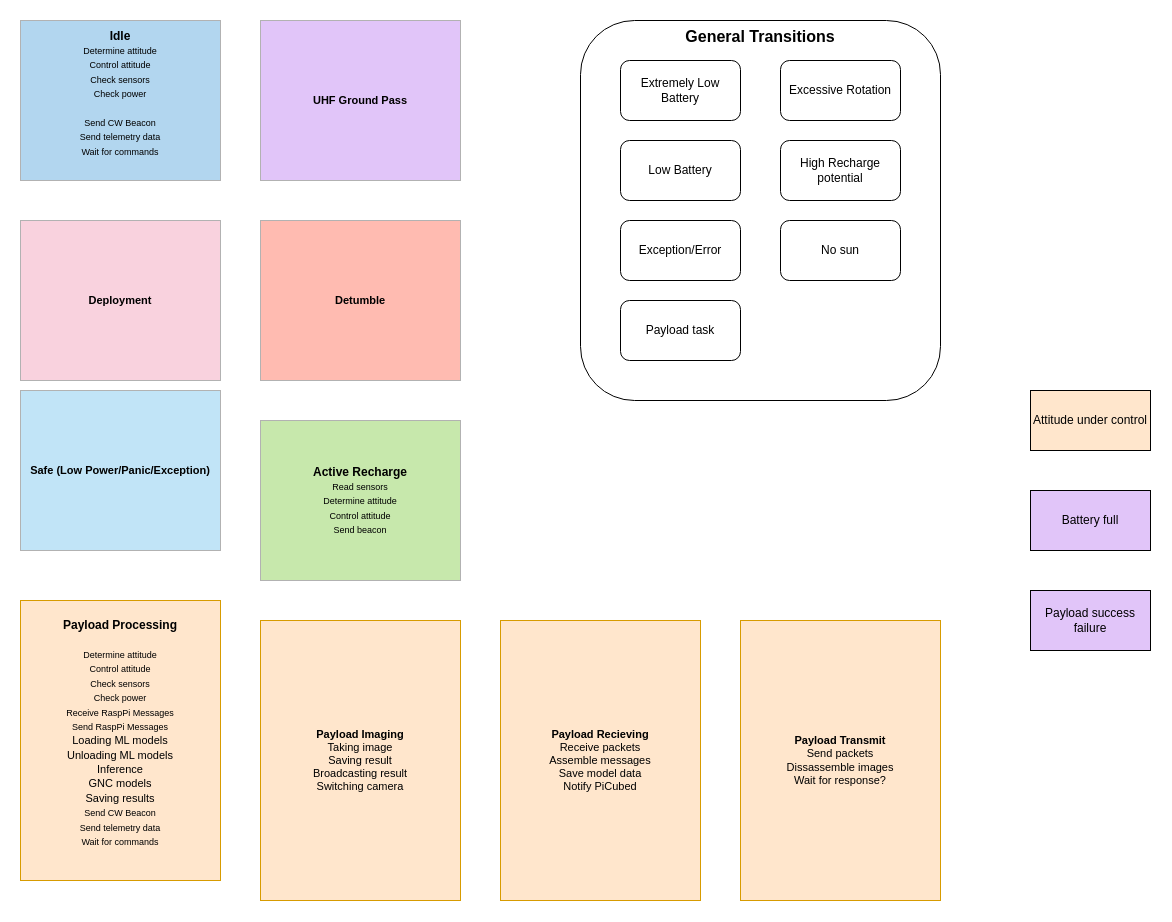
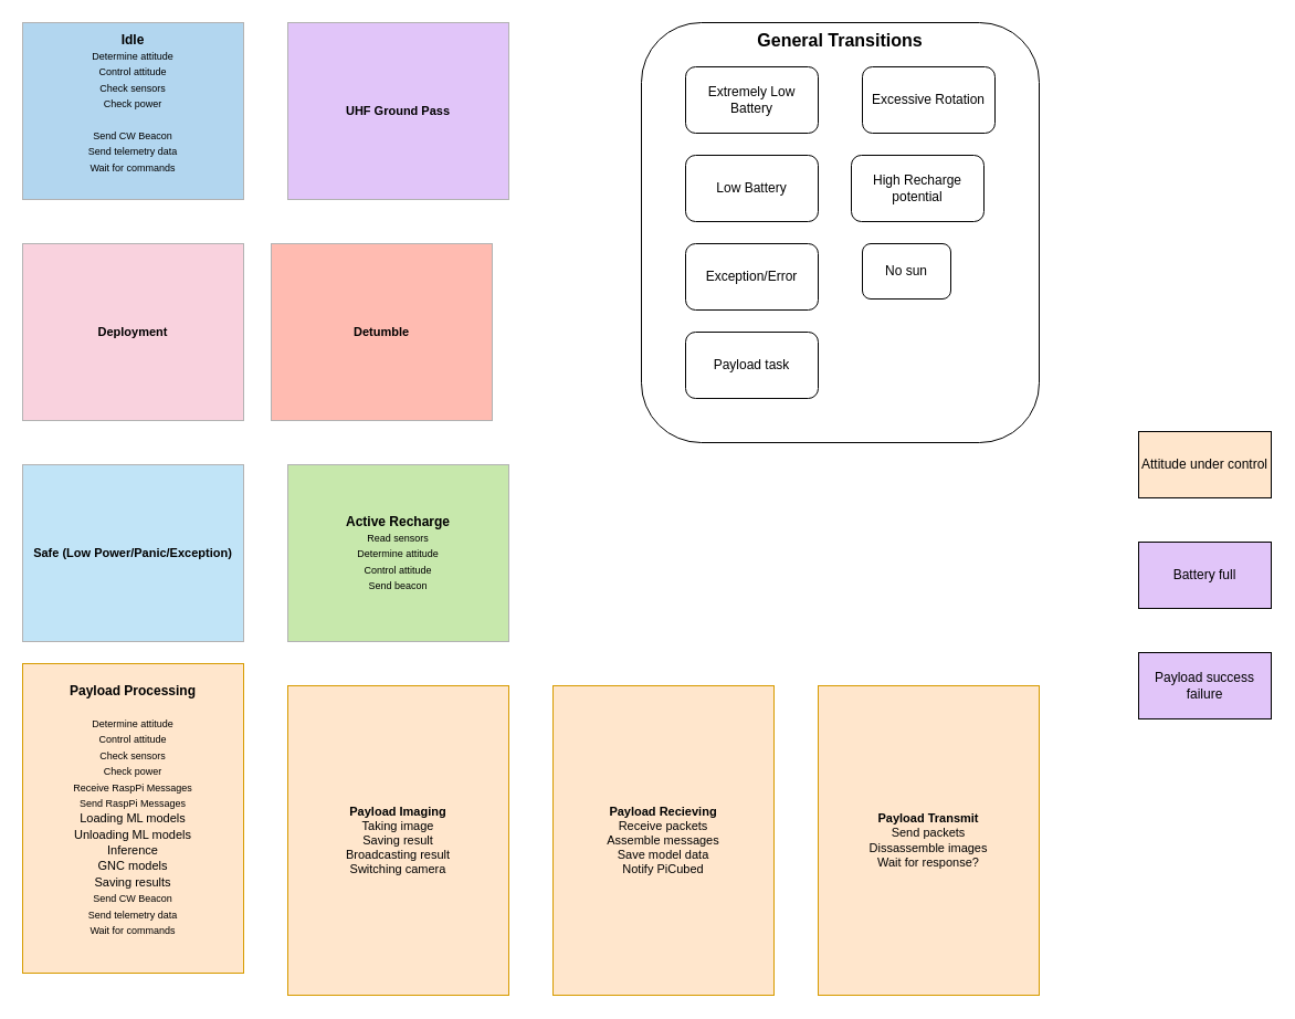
  <mxCell id="0" />
  <mxCell id="1" parent="0" />
  <mxCell id="2" value="&lt;font style=&quot;font-size: 16px&quot;&gt;&lt;b&gt;General Transitions&lt;/b&gt;&lt;/font&gt;" style="rounded=1;whiteSpace=wrap;html=1;horizontal=1;align=center;verticalAlign=top;fillColor=none;fontSize=16;" vertex="1" parent="1"><mxGeometry x="580" y="20" width="360" height="380" as="geometry" /></mxCell>
  <mxCell id="3" value="&lt;b&gt;Payload Imaging&lt;br&gt;&lt;/b&gt;Taking image&lt;br&gt;Saving result&lt;br&gt;Broadcasting result&lt;br&gt;Switching camera&lt;b&gt;&lt;br&gt;&lt;/b&gt;" style="rounded=0;whiteSpace=wrap;html=1;fontSize=11;strokeColor=#d79b00;fillColor=#ffe6cc;" parent="1" vertex="1"><mxGeometry x="260" y="620" width="200" height="280" as="geometry" /></mxCell>
  <mxCell id="4" value="&lt;b&gt;Payload Recieving&lt;br&gt;&lt;/b&gt;Receive packets&lt;br&gt;Assemble messages&lt;br&gt;Save model data&lt;br&gt;Notify PiCubed&lt;b&gt;&lt;br&gt;&lt;/b&gt;" style="rounded=0;whiteSpace=wrap;html=1;fontSize=11;strokeColor=#d79b00;fillColor=#ffe6cc;" parent="1" vertex="1"><mxGeometry x="500" y="620" width="200" height="280" as="geometry" /></mxCell>
  <mxCell id="5" value="&lt;b&gt;Payload Transmit&lt;br&gt;&lt;/b&gt;Send packets&lt;br&gt;Dissassemble images&lt;br&gt;Wait for response?&lt;b&gt;&lt;br&gt;&lt;/b&gt;" style="rounded=0;whiteSpace=wrap;html=1;fontSize=11;strokeColor=#d79b00;fillColor=#ffe6cc;" parent="1" vertex="1"><mxGeometry x="740" y="620" width="200" height="280" as="geometry" /></mxCell>
  <mxCell id="6" value="Extremely Low Battery" style="rounded=1;whiteSpace=wrap;html=1;" vertex="1" parent="1"><mxGeometry x="620" y="60" width="120" height="60" as="geometry" /></mxCell>
  <mxCell id="7" value="Low Battery" style="rounded=1;whiteSpace=wrap;html=1;" vertex="1" parent="1"><mxGeometry x="620" y="140" width="120" height="60" as="geometry" /></mxCell>
  <mxCell id="8" value="Exception/Error" style="rounded=1;whiteSpace=wrap;html=1;" vertex="1" parent="1"><mxGeometry x="620" y="220" width="120" height="60" as="geometry" /></mxCell>
  <mxCell id="9" value="Payload task" style="rounded=1;whiteSpace=wrap;html=1;" vertex="1" parent="1"><mxGeometry x="620" y="300" width="120" height="60" as="geometry" /></mxCell>
- <mxCell id="10" value="No sun" style="rounded=1;whiteSpace=wrap;html=1;" vertex="1" parent="1"><mxGeometry x="780" y="220" width="120" height="60" as="geometry" /></mxCell>
- <mxCell id="11" value="High Recharge potential" style="rounded=1;whiteSpace=wrap;html=1;" vertex="1" parent="1"><mxGeometry x="780" y="140" width="120" height="60" as="geometry" /></mxCell>
+ <mxCell id="10" value="No sun" style="rounded=1;whiteSpace=wrap;html=1;" vertex="1" parent="1"><mxGeometry x="780" y="220" width="80" height="50" as="geometry" /></mxCell>
+ <mxCell id="11" value="High Recharge potential" style="rounded=1;whiteSpace=wrap;html=1;" vertex="1" parent="1"><mxGeometry x="770" y="140" width="120" height="60" as="geometry" /></mxCell>
  <mxCell id="12" value="Excessive Rotation" style="rounded=1;whiteSpace=wrap;html=1;" vertex="1" parent="1"><mxGeometry x="780" y="60" width="120" height="60" as="geometry" /></mxCell>
  <mxCell id="13" value="Battery full" style="rounded=0;whiteSpace=wrap;html=1;fillColor=#E1C5F9;" vertex="1" parent="1"><mxGeometry x="1030" y="490" width="120" height="60" as="geometry" /></mxCell>
  <mxCell id="14" value="Attitude under control" style="rounded=0;whiteSpace=wrap;html=1;fillColor=#ffe6cc;" vertex="1" parent="1"><mxGeometry x="1030" y="390" width="120" height="60" as="geometry" /></mxCell>
  <mxCell id="15" value="Payload success failure" style="rounded=0;whiteSpace=wrap;html=1;fillColor=#E1C5F9;" vertex="1" parent="1"><mxGeometry x="1030" y="590" width="120" height="60" as="geometry" /></mxCell>
  <mxCell id="16" parent="0" />
- <mxCell id="17" value="Detumble" style="html=1;whiteSpace=wrap;;whiteSpace=wrap;fontSize=11;fontColor=#000000;fontStyle=1;spacing=3;strokeColor=#b2b2b2;strokeOpacity=100;fillOpacity=100;fillColor=#ffbbb1;" parent="16" vertex="1" zOrder="12"><mxGeometry x="260" y="220" width="200" height="160" as="geometry" /></mxCell>
+ <mxCell id="17" value="Detumble" style="html=1;whiteSpace=wrap;;whiteSpace=wrap;fontSize=11;fontColor=#000000;fontStyle=1;spacing=3;strokeColor=#b2b2b2;strokeOpacity=100;fillOpacity=100;fillColor=#ffbbb1;" parent="16" vertex="1" zOrder="12"><mxGeometry x="245" y="220" width="200" height="160" as="geometry" /></mxCell>
  <mxCell id="18" value="Deployment" style="html=1;whiteSpace=wrap;;whiteSpace=wrap;fontSize=11;fontColor=#000000;fontStyle=1;spacing=3;strokeColor=#b2b2b2;strokeOpacity=100;fillOpacity=100;fillColor=#f9d2de;" parent="16" vertex="1" zOrder="13"><mxGeometry x="20" y="220" width="200" height="160" as="geometry" /></mxCell>
  <mxCell id="19" value="&lt;span style=&quot;color: #000000 ; font-weight: bold&quot;&gt;Idle&lt;/span&gt;&lt;span style=&quot;font-size: 9px ; color: #000000&quot;&gt;&lt;br&gt;Determine attitude&lt;br&gt;Control attitude&lt;br&gt;Check sensors&lt;br&gt;Check power&lt;br&gt;&lt;br&gt;Send CW Beacon&lt;br&gt;Send telemetry data&lt;br&gt;Wait for commands&lt;br&gt;&lt;br&gt;&lt;/span&gt;" style="html=1;whiteSpace=wrap;;whiteSpace=wrap;overflow=width;spacing=3;strokeColor=#b2b2b2;strokeOpacity=100;fillOpacity=100;fillColor=#b2d6ef;" parent="16" vertex="1" zOrder="16"><mxGeometry x="20" y="20" width="200" height="160" as="geometry" /></mxCell>
- <mxCell id="20" value="Safe (Low Power/Panic/Exception)" style="html=1;whiteSpace=wrap;;whiteSpace=wrap;fontSize=11;fontColor=#000000;fontStyle=1;spacing=3;strokeColor=#b2b2b2;strokeOpacity=100;fillOpacity=100;fillColor=#c1e4f7;" parent="16" vertex="1" zOrder="17"><mxGeometry x="20" y="390" width="200" height="160" as="geometry" /></mxCell>
+ <mxCell id="20" value="Safe (Low Power/Panic/Exception)" style="html=1;whiteSpace=wrap;;whiteSpace=wrap;fontSize=11;fontColor=#000000;fontStyle=1;spacing=3;strokeColor=#b2b2b2;strokeOpacity=100;fillOpacity=100;fillColor=#c1e4f7;" parent="16" vertex="1" zOrder="17"><mxGeometry x="20" y="420" width="200" height="160" as="geometry" /></mxCell>
  <mxCell id="21" value="&lt;span style=&quot;color: #000000 ; font-weight: bold&quot;&gt;Payload Processing&lt;br&gt;&lt;br&gt;&lt;/span&gt;&lt;span style=&quot;font-size: 9px ; color: #000000&quot;&gt;Determine attitude&lt;br&gt;Control attitude&lt;br&gt;Check sensors&lt;br&gt;Check power&lt;br&gt;Receive RaspPi Messages&lt;br&gt;Send RaspPi Messages&lt;br&gt;&lt;/span&gt;&lt;span style=&quot;font-size: 11px&quot;&gt;Loading ML models&lt;/span&gt;&lt;br style=&quot;font-size: 11px&quot;&gt;&lt;span style=&quot;font-size: 11px&quot;&gt;Unloading ML models&lt;/span&gt;&lt;br style=&quot;font-size: 11px&quot;&gt;&lt;span style=&quot;font-size: 11px&quot;&gt;Inference&lt;/span&gt;&lt;br style=&quot;font-size: 11px&quot;&gt;&lt;span style=&quot;font-size: 11px&quot;&gt;GNC models&lt;/span&gt;&lt;br style=&quot;font-size: 11px&quot;&gt;&lt;span style=&quot;font-size: 11px&quot;&gt;Saving results&lt;/span&gt;&lt;span style=&quot;font-size: 9px ; color: #000000&quot;&gt;&lt;br&gt;Send CW Beacon&lt;br&gt;Send telemetry data&lt;br&gt;Wait for commands&lt;br&gt;&lt;br&gt;&lt;/span&gt;" style="html=1;whiteSpace=wrap;;whiteSpace=wrap;overflow=width;spacing=3;strokeColor=#d79b00;strokeOpacity=100;fillOpacity=100;fillColor=#ffe6cc;" parent="16" vertex="1" zOrder="18"><mxGeometry x="20" y="600" width="200" height="280" as="geometry" /></mxCell>
  <mxCell id="22" value="&lt;span style=&quot;color:#000000;font-weight: bold;&quot;&gt;Active Recharge&#10;&lt;/span&gt;&lt;span style=&quot;font-size:9px;color:#000000;&quot;&gt;Read sensors&#10;Determine attitude&#10;Control attitude&#10;Send beacon&lt;/span&gt;" style="html=1;whiteSpace=wrap;;whiteSpace=wrap;overflow=width;spacing=3;strokeColor=#b2b2b2;strokeOpacity=100;fillOpacity=100;fillColor=#c7e8ac;" parent="16" vertex="1" zOrder="20"><mxGeometry x="260" y="420" width="200" height="160" as="geometry" /></mxCell>
  <mxCell id="23" value="UHF Ground Pass" style="html=1;whiteSpace=wrap;;whiteSpace=wrap;fontSize=11;fontColor=#000000;fontStyle=1;spacing=3;strokeColor=#b2b2b2;strokeOpacity=100;fillOpacity=100;fillColor=#E1C5F9;" parent="16" vertex="1" zOrder="13"><mxGeometry x="260" y="20" width="200" height="160" as="geometry" /></mxCell>
  <mxCell id="24" value="Numbers" parent="0" />
  <mxCell id="25" value="Numbers (Copy)" parent="0" />
  <mxCell id="26" value="Numbers (Copy)" parent="0" />
  <mxCell id="27" value="Numbers (Copy) (Copy)" parent="0" />
  <mxCell id="28" value="Numbers (Copy)" parent="0" />
  <mxCell id="29" value="Numbers (Copy) (Copy)" parent="0" />
  <mxCell id="30" value="Numbers (Copy)" parent="0" />
  <mxCell id="31" value="" style="group;dropTarget=0;" parent="30" vertex="1"><mxGeometry x="530" y="429" width="24" height="24" as="geometry" /></mxCell>
  <mxCell id="32" value="Numbers (Copy)" parent="0" />
  <mxCell id="33" value="Numbers (Copy)" parent="0" />
  <mxCell id="34" value="Numbers (Copy) (Copy)" parent="0" />
  <mxCell id="35" value="Numbers (Copy) (Copy)" parent="0" />
  <mxCell id="36" value="Numbers (Copy) (Copy) (Copy)" parent="0" />
